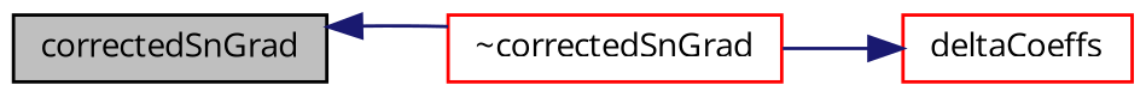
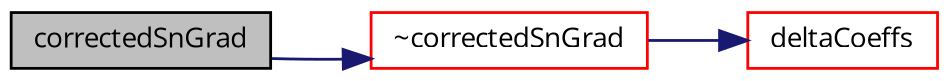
  digraph {
    fontname="Open Sans"
    rankdir=LR
    node [color=red fontname="Open Sans" fontsize=10 shape=record]
    edge [color=midnightblue fontname="Open Sans" fontsize=10 labelfontname=FreeSans labelfontsize=10 style=solid]
    n1 [color=black fillcolor=grey75 fontcolor=black height=0.2 label=correctedSnGrad style=filled width=0.4]
    n2 [height=0.2 label="~correctedSnGrad" width=0.4]
    n3 [height=0.2 label=deltaCoeffs width=0.4]
-   n2 -> n1
+   n1 -> n2
    n2 -> n3
  }
